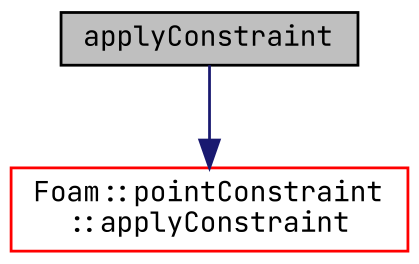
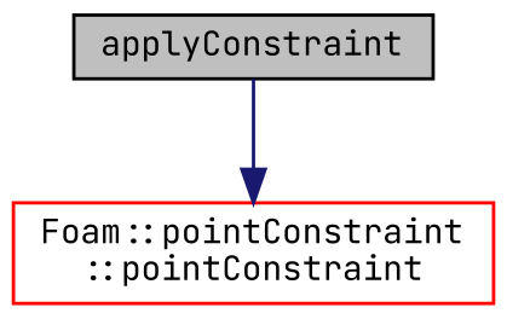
  digraph {
    rankdir=TB
    fontname="JetBrains Mono"
    node [fontname="JetBrains Mono" fontsize=10 shape=record]
    n1 [color=black fillcolor=grey75 fontcolor=black height=0.2 label=applyConstraint style=filled width=0.4]
-   n2 [color=red height=0.2 label="Foam::pointConstraint\l::applyConstraint" width=0.4]
+   n2 [color=red height=0.2 label="Foam::pointConstraint\l::pointConstraint" width=0.4]
    n1 -> n2 [color=midnightblue fontname="JetBrains Mono" fontsize=10 labelfontname=FreeSans labelfontsize=10 style=solid]
  }
